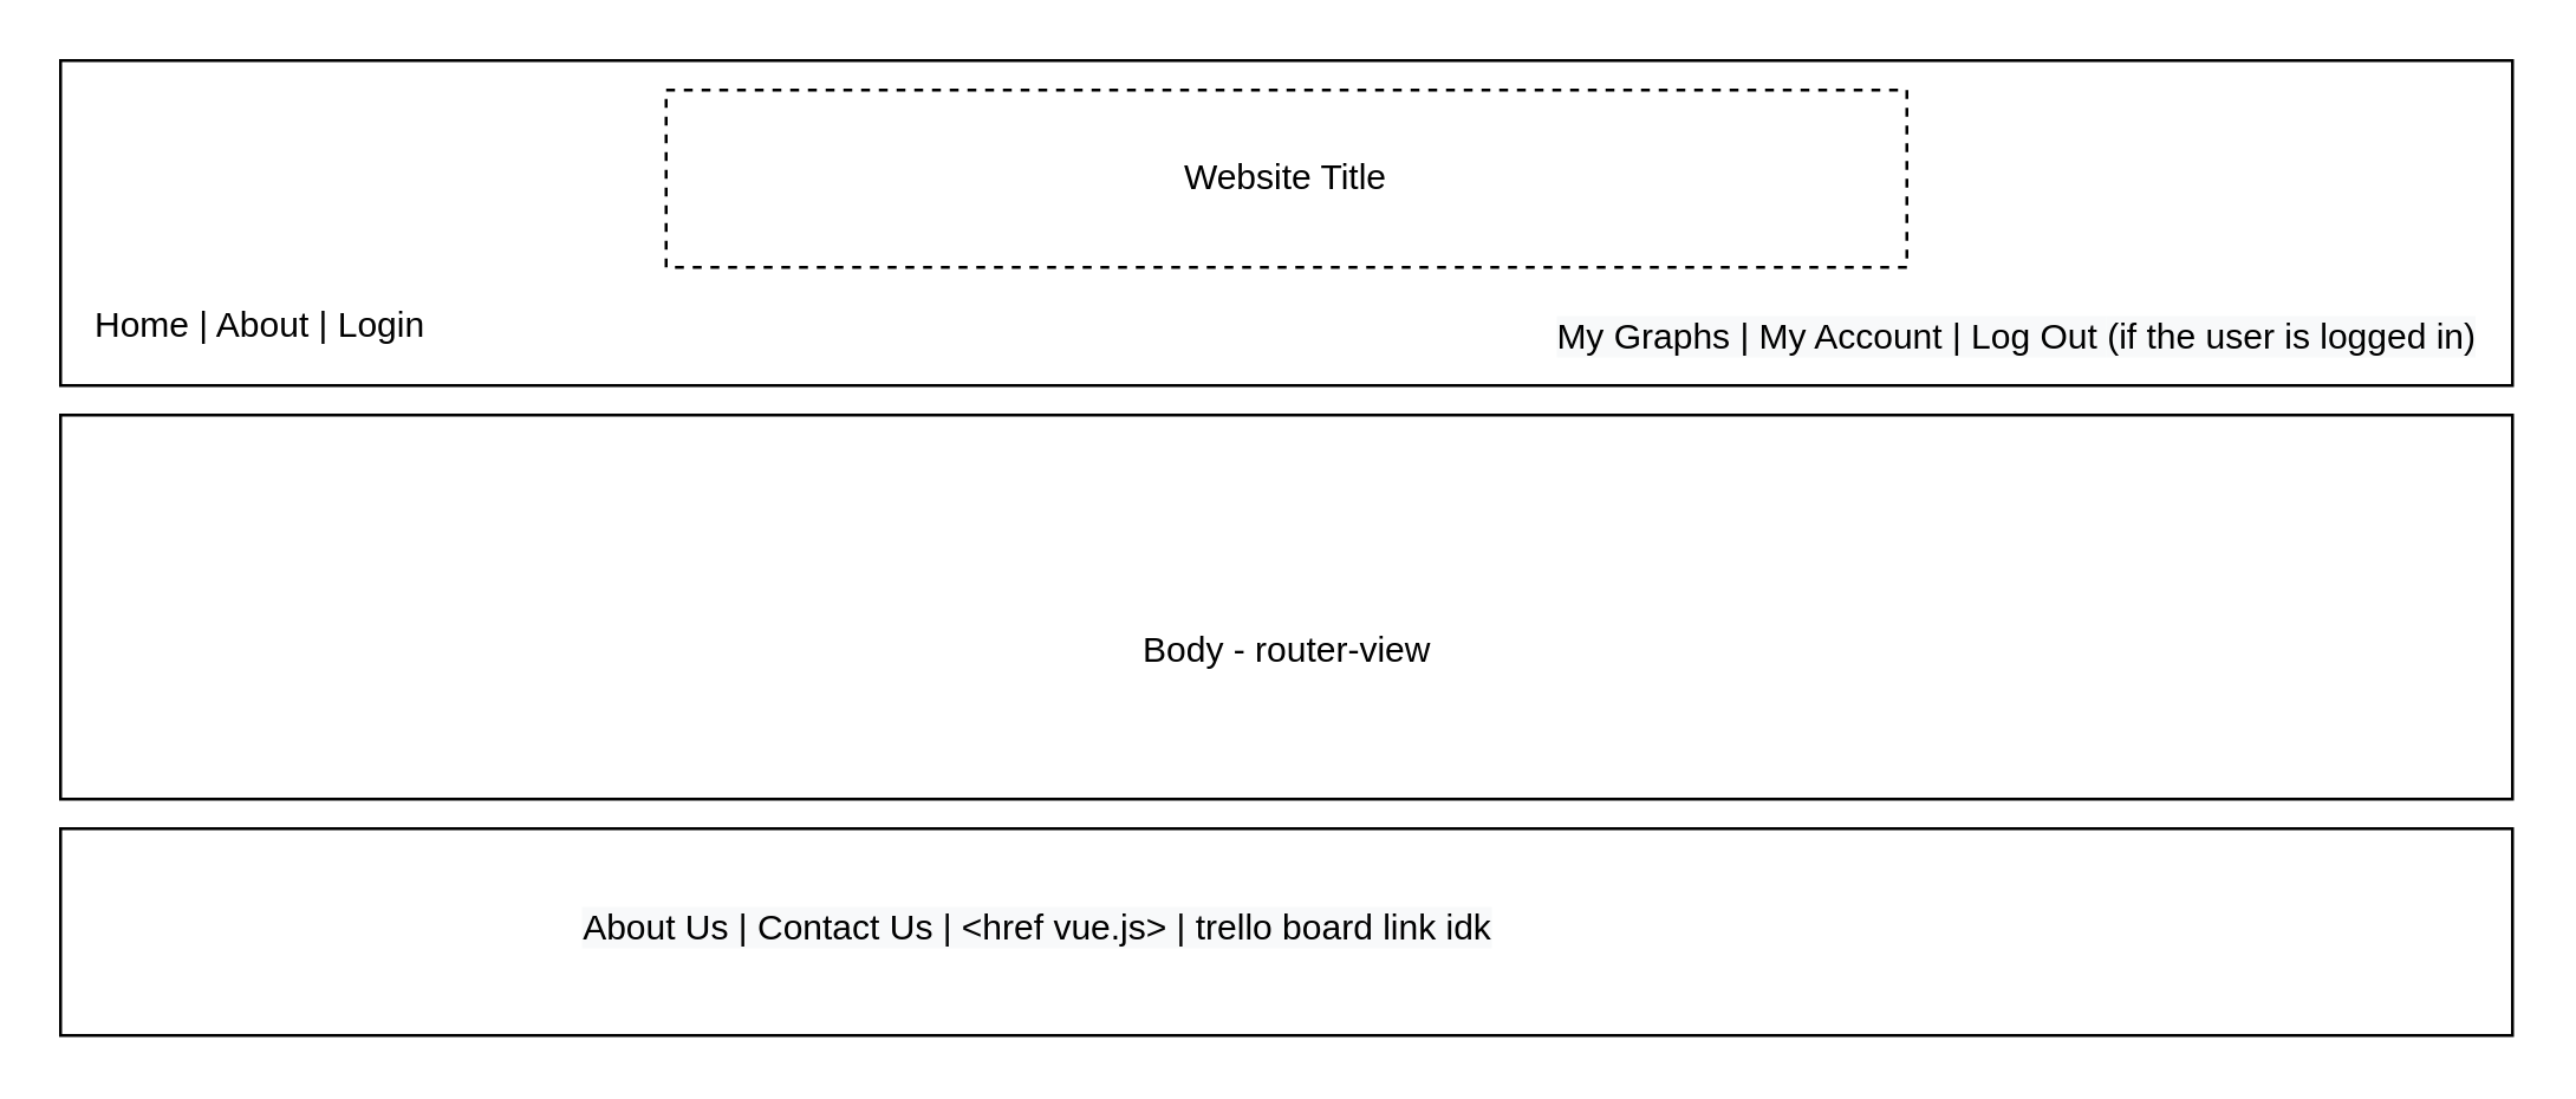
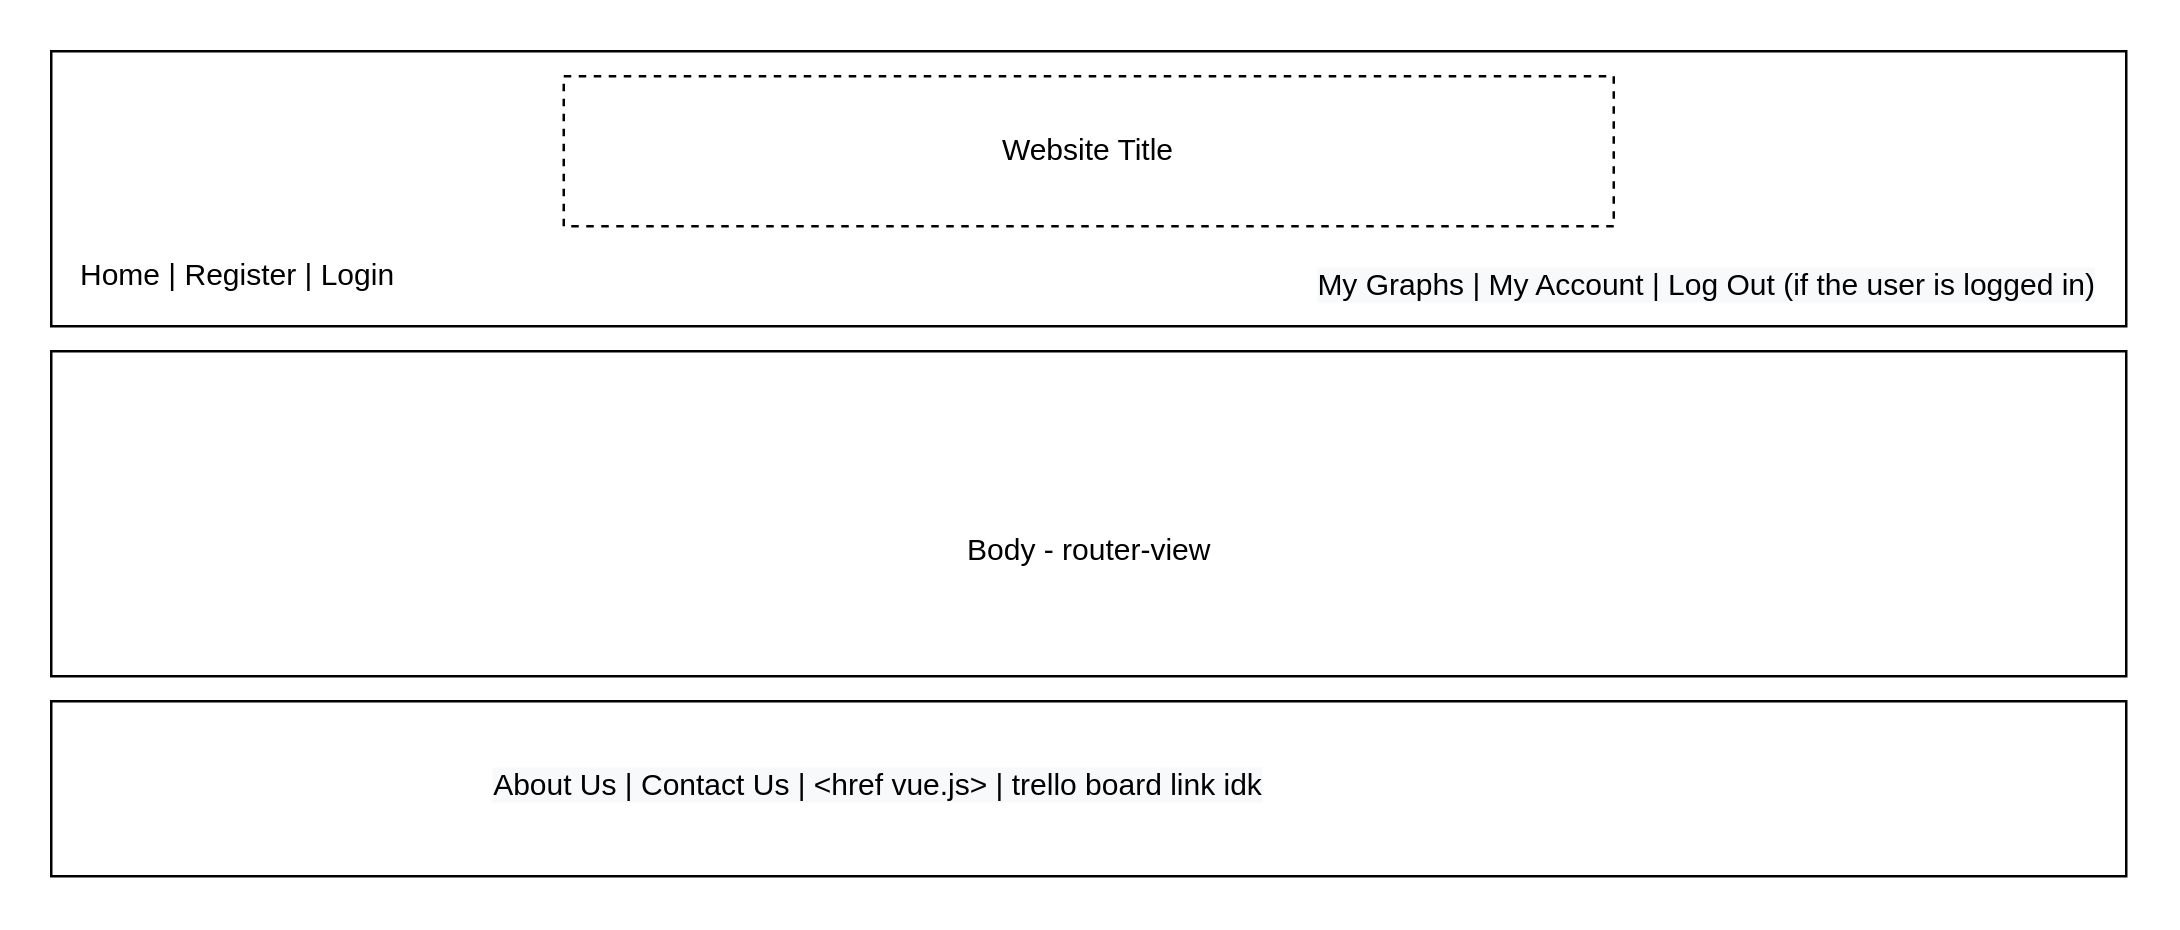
  <mxCell id="0" />
  <mxCell id="1" parent="0" />
  <mxCell id="2" value="" style="rounded=0;whiteSpace=wrap;html=1;" vertex="1" parent="1"><mxGeometry x="20" y="280" width="830" height="70" as="geometry" /></mxCell>
  <mxCell id="3" value="" style="rounded=0;whiteSpace=wrap;html=1;" vertex="1" parent="1"><mxGeometry x="20" y="20" width="830" height="110" as="geometry" /></mxCell>
- <mxCell id="4" value="Home | About | Login" style="text;html=1;strokeColor=none;fillColor=none;align=left;verticalAlign=middle;whiteSpace=wrap;rounded=0;" vertex="1" parent="1"><mxGeometry x="30" y="100" width="510" height="20" as="geometry" /></mxCell>
+ <mxCell id="4" value="Home | Register | Login" style="text;html=1;strokeColor=none;fillColor=none;align=left;verticalAlign=middle;whiteSpace=wrap;rounded=0;" vertex="1" parent="1"><mxGeometry x="30" y="100" width="510" height="20" as="geometry" /></mxCell>
  <mxCell id="5" value="Website Title" style="rounded=0;whiteSpace=wrap;html=1;dashed=1;" vertex="1" parent="1"><mxGeometry x="225" y="30" width="420" height="60" as="geometry" /></mxCell>
  <mxCell id="6" value="" style="rounded=0;whiteSpace=wrap;html=1;" vertex="1" parent="1"><mxGeometry x="20" y="140" width="830" height="130" as="geometry" /></mxCell>
  <mxCell id="7" value="Body - router-view" style="text;html=1;strokeColor=none;fillColor=none;align=center;verticalAlign=middle;whiteSpace=wrap;rounded=0;" vertex="1" parent="1"><mxGeometry x="333" y="210" width="205" height="20" as="geometry" /></mxCell>
  <mxCell id="8" value="&lt;span style=&quot;color: rgb(0, 0, 0); font-family: helvetica; font-size: 12px; font-style: normal; font-weight: 400; letter-spacing: normal; text-indent: 0px; text-transform: none; word-spacing: 0px; background-color: rgb(248, 249, 250); display: inline; float: none;&quot;&gt;About Us | Contact Us | &amp;lt;href vue.js&amp;gt; | trello board link idk&lt;/span&gt;" style="text;whiteSpace=wrap;html=1;align=center;" vertex="1" parent="1"><mxGeometry x="65.5" y="300" width="570" height="30" as="geometry" /></mxCell>
  <mxCell id="9" value="&lt;span style=&quot;color: rgb(0 , 0 , 0) ; font-family: &amp;#34;helvetica&amp;#34; ; font-size: 12px ; font-style: normal ; font-weight: 400 ; letter-spacing: normal ; text-align: center ; text-indent: 0px ; text-transform: none ; word-spacing: 0px ; background-color: rgb(248 , 249 , 250) ; display: inline ; float: none&quot;&gt;&lt;br&gt;&lt;/span&gt;" style="text;whiteSpace=wrap;html=1;" vertex="1" parent="1"><mxGeometry x="700" y="20" width="150" height="30" as="geometry" /></mxCell>
  <mxCell id="10" value="&lt;span style=&quot;color: rgb(0 , 0 , 0) ; font-family: &amp;#34;helvetica&amp;#34; ; font-size: 12px ; font-style: normal ; font-weight: 400 ; letter-spacing: normal ; text-indent: 0px ; text-transform: none ; word-spacing: 0px ; background-color: rgb(248 , 249 , 250) ; display: inline ; float: none&quot;&gt;My Graphs | My Account | Log Out&amp;nbsp;&lt;/span&gt;&lt;span style=&quot;color: rgb(0 , 0 , 0) ; font-family: &amp;#34;helvetica&amp;#34; ; font-size: 12px ; font-style: normal ; font-weight: 400 ; letter-spacing: normal ; text-indent: 0px ; text-transform: none ; word-spacing: 0px ; background-color: rgb(248 , 249 , 250) ; display: inline ; float: none&quot;&gt;(if the user is logged in)&lt;/span&gt;" style="text;whiteSpace=wrap;html=1;align=right;" vertex="1" parent="1"><mxGeometry x="490" y="100" width="350" height="20" as="geometry" /></mxCell>
